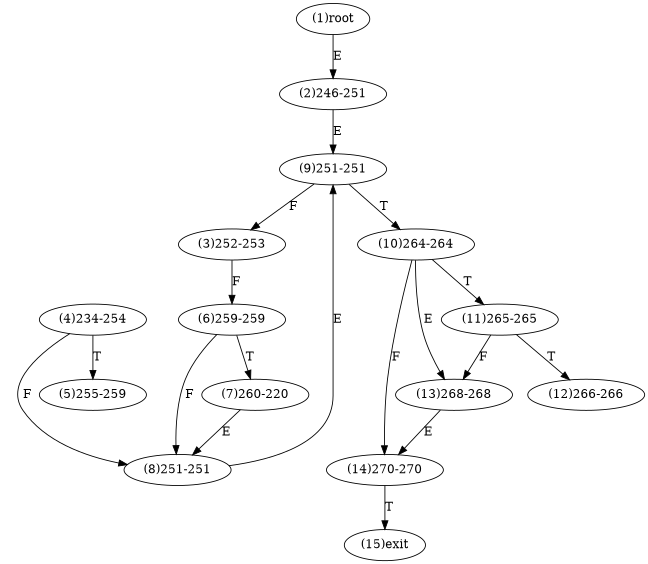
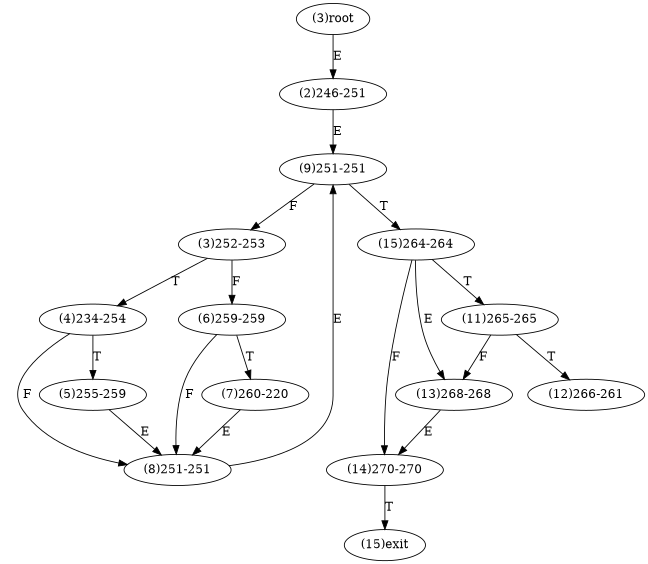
  digraph {
-   n1 [label="(1)root"]
+   n1 [label="(3)root"]
    n2 [label="(2)246-251"]
    n3 [label="(9)251-251"]
    n4 [label="(3)252-253"]
-   n5 [label="(10)264-264"]
+   n5 [label="(15)264-264"]
    n6 [label="(4)234-254"]
    n7 [label="(6)259-259"]
    n8 [label="(5)255-259"]
    n9 [label="(8)251-251"]
    n10 [label="(7)260-220"]
    n11 [label="(11)265-265"]
    n12 [label="(14)270-270"]
    n13 [label="(13)268-268"]
-   n14 [label="(12)266-266"]
+   n14 [label="(12)266-261"]
    n15 [label="(15)exit"]
    n1 -> n2 [label=E]
    n2 -> n3 [label=E]
    n3 -> n4 [label=F]
    n3 -> n5 [label=T]
+   n4 -> n6 [label=T]
    n4 -> n7 [label=F]
    n5 -> n11 [label=T]
    n5 -> n12 [label=F]
    n5 -> n13 [label=E]
    n6 -> n8 [label=T]
    n6 -> n9 [label=F]
    n7 -> n9 [label=F]
    n7 -> n10 [label=T]
+   n8 -> n9 [label=E]
    n9 -> n3 [label=E]
    n10 -> n9 [label=E]
    n11 -> n13 [label=F]
    n11 -> n14 [label=T]
    n12 -> n15 [label=T]
    n13 -> n12 [label=E]
  }
